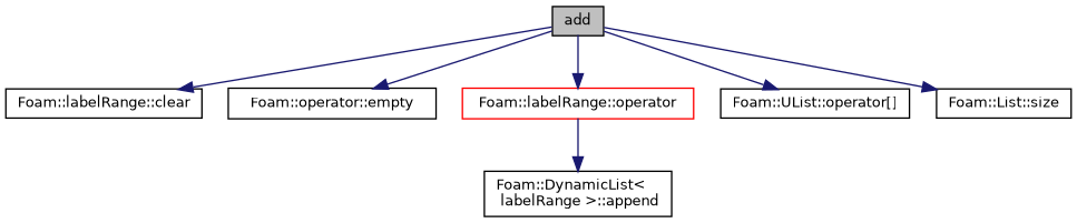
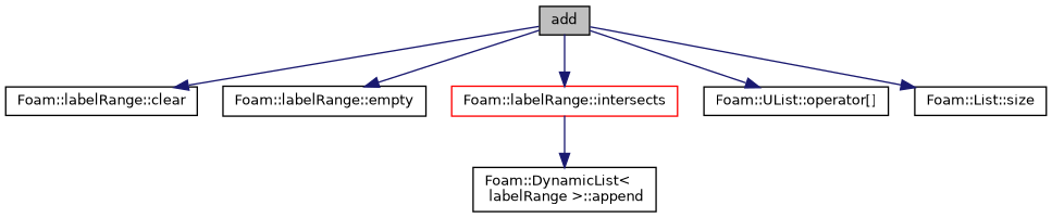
  digraph {
    rankdir=TB
    node [color=black fontname=Helvetica fontsize=10 shape=record]
    edge [color=midnightblue fontname=Helvetica fontsize=10 labelfontname=Helvetica labelfontsize=10 style=solid]
    n1 [fillcolor=grey75 fontcolor=black height=0.2 label=add style=filled width=0.4]
    n2 [height=0.2 label="Foam::labelRange::clear" width=0.4]
-   n3 [height=0.2 label="Foam::operator::empty" width=0.4]
-   n4 [color=red height=0.2 label="Foam::labelRange::operator" width=0.4]
+   n3 [height=0.2 label="Foam::labelRange::empty" width=0.4]
+   n4 [color=red height=0.2 label="Foam::labelRange::intersects" width=0.4]
    n5 [height=0.2 label="Foam::UList::operator[]" width=0.4]
    n6 [height=0.2 label="Foam::List::size" width=0.4]
    n7 [height=0.2 label="Foam::DynamicList\<\l labelRange \>::append" width=0.4]
    n1 -> n2
    n1 -> n3
    n1 -> n4
    n1 -> n5
    n1 -> n6
    n4 -> n7
  }
